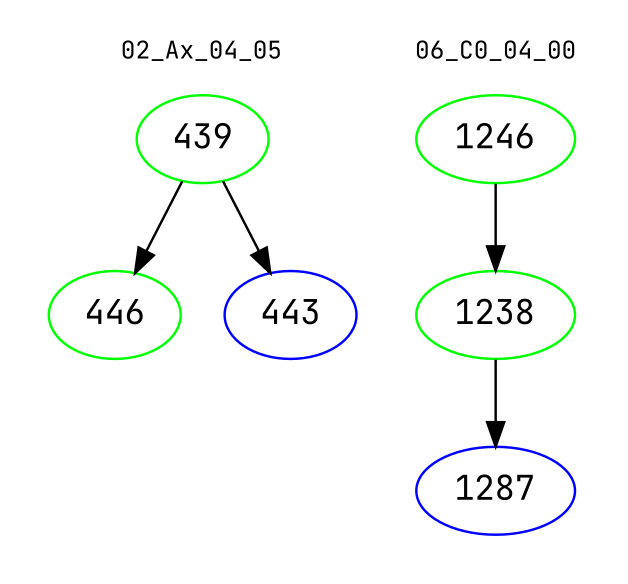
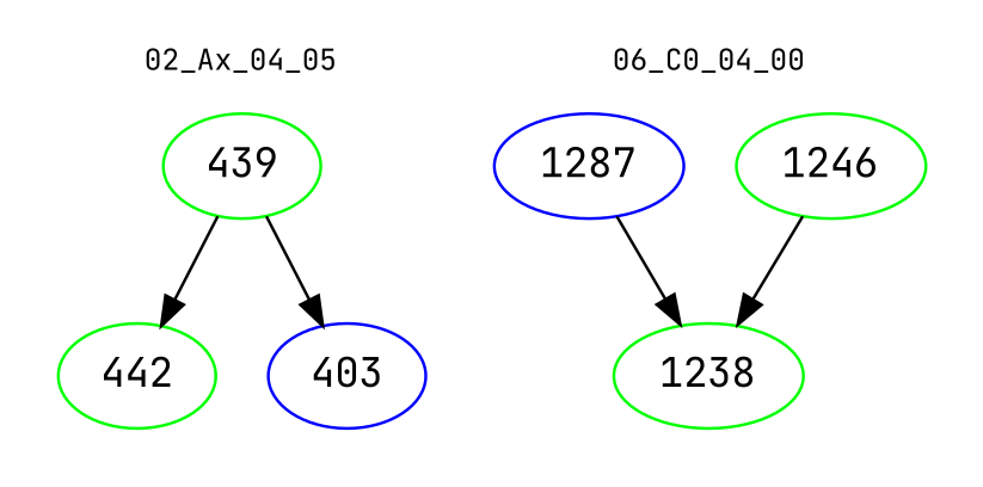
  digraph {
    fontname="JetBrains Mono"
    node [color=green fontname="JetBrains Mono"]
    edge [color=black fontname="JetBrains Mono"]
-   n1 [label=446]
+   n1 [label=442]
    n2 [label=439]
-   n3 [color=blue label=443]
+   n3 [color=blue label=403]
    n4 [label=1246]
    n5 [label=1238]
    n6 [color=blue label=1287]
    subgraph cluster_1 {
      color=white
      fontsize=10
      label="02_Ax_04_05"
      n1
      n2
      n3
    }
    subgraph cluster_2 {
      color=white
      fontsize=10
      label="06_C0_04_00"
      n4
      n5
      n6
    }
    n2 -> n1
    n2 -> n3
    n4 -> n5
-   n5 -> n6
+   n6 -> n5
  }
